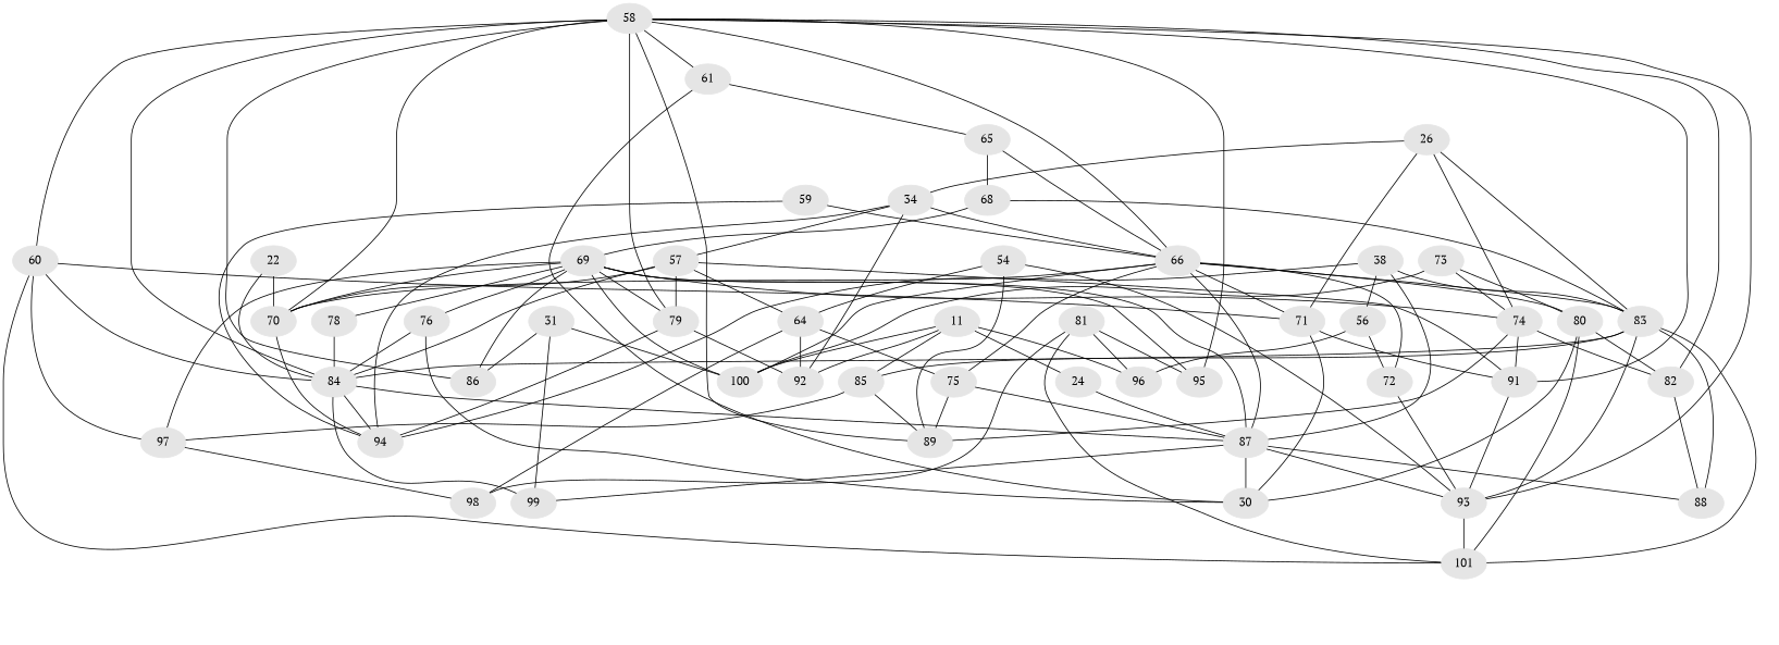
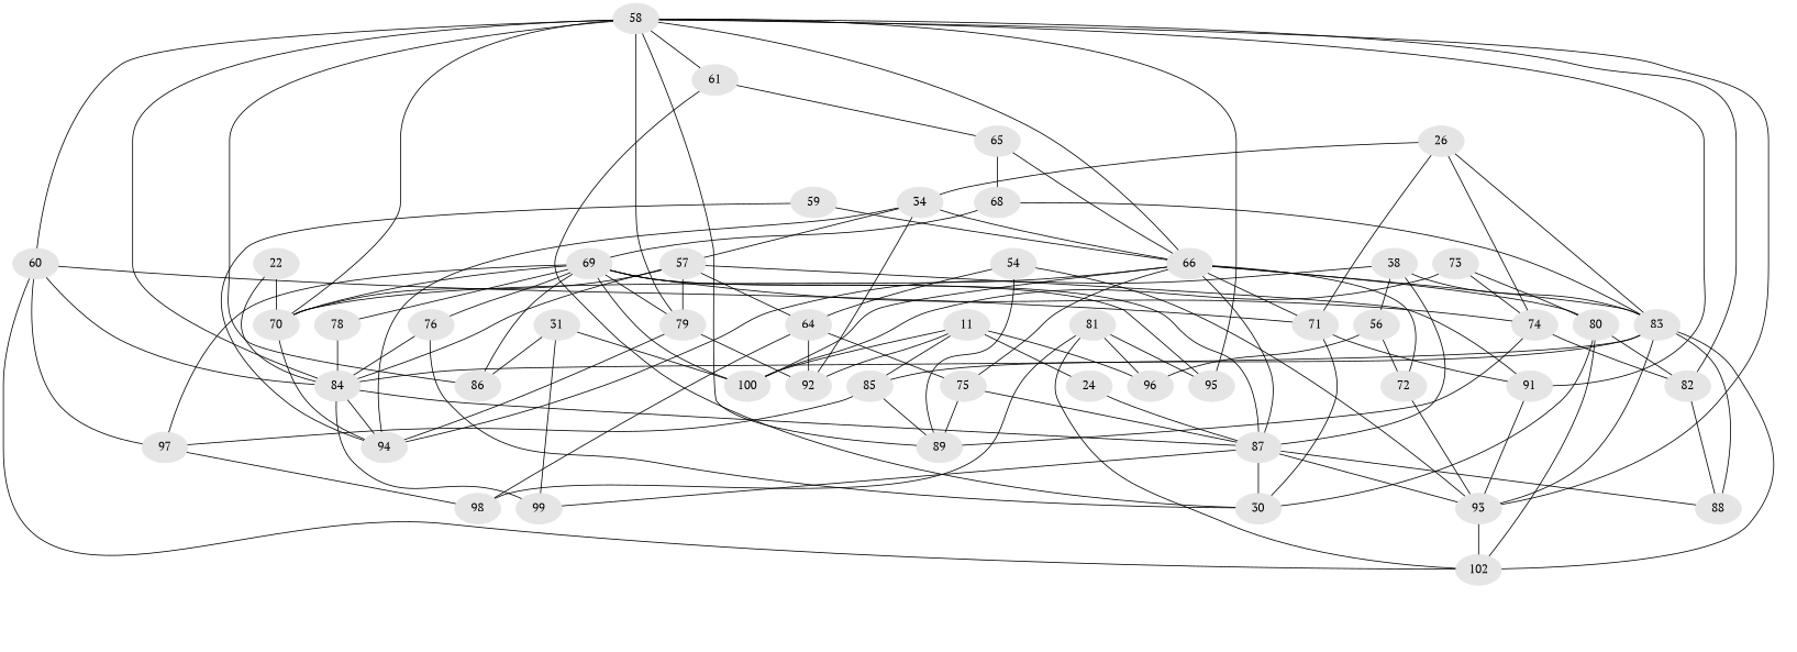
  graph {
    fontname="PT Serif"
    node [color=gray90 fontname="PT Serif" style=filled]
    edge [fontname="PT Serif"]
    11
    24
    85
    92
    96
    100 [super="+29"]
    87 [super="+47"]
    89 [super="+7"]
    97 [super="+42"]
    70 [super="+41"]
    94 [super="+9"]
    22
    84 [super="+62+46"]
    99 [super="+67"]
    93 [super="+15+55"]
    n16 [label=30 super="+36"]
    88 [super="+77"]
    26
    34
    71 [super="+63"]
    74 [super="+49"]
    83 [super="+1+51+17"]
    57 [super="+28+52"]
    66 [super="+21+37+50"]
    91 [super="+33"]
    82
-   101 [super="+53"]
+   101 [super="+53" label=102]
    31
    86
    64 [super="+2"]
    79
    72
    75
    80 [super="+48"]
    38 [super="+8"]
    56
    98
    54
    58 [super="+4+32+25+45"]
    60 [super="+19"]
    61
    95
    65
    59
    68
    69 [super="+30"]
    76
    78
    73 [super="+43"]
    81
    11 -- 24
    11 -- 85
    11 -- 92
    11 -- 96
    11 -- 100 [weight=2]
    24 -- 87
    85 -- 89
    85 -- 97
    87 -- 99
    87 -- 93
    87 -- n16
    87 -- 88
    97 -- 98
    70 -- 94
    22 -- 70
    22 -- 84 [weight=2]
    84 -- 87 [weight=2]
    84 -- 94
    84 -- 99
    93 -- 101 [weight=2]
    26 -- 34
    26 -- 71
    26 -- 74
    26 -- 83
    34 -- 92
    34 -- 94
    34 -- 57
    34 -- 66
    71 -- n16
    71 -- 91
    74 -- 89
-   74 -- 91 [weight=2]
    74 -- 82
    83 -- 85
    83 -- 84
    83 -- 93
    83 -- 88 [weight=2]
    83 -- 101
    57 -- 70 [weight=2]
    57 -- 84 [weight=2]
    57 -- 91
    57 -- 64
    57 -- 79
    66 -- 100
    66 -- 87 [weight=2]
    66 -- 70
    66 -- 71
    66 -- 83 [weight=4]
    66 -- 72
    66 -- 75
    66 -- 80
    91 -- 93
    82 -- 88
    31 -- 100
    31 -- 99 [weight=2]
    31 -- 86
    64 -- 92
    64 -- 75
    64 -- 98
    79 -- 92
    79 -- 94
    72 -- 93
    75 -- 87
    75 -- 89 [weight=2]
    80 -- n16
    80 -- 82
    80 -- 101
    38 -- 87
    38 -- 94
    38 -- 83 [weight=3]
    38 -- 56 [weight=2]
    56 -- 96
    56 -- 72
    54 -- 89
    54 -- 93
    54 -- 64
    58 -- 89
    58 -- 70 [weight=2]
    58 -- 84 [weight=4]
    58 -- 93
    58 -- 66 [weight=2]
    58 -- 91 [weight=2]
    58 -- 82
    58 -- 86
    58 -- 79 [weight=2]
    58 -- 60 [weight=3]
    58 -- 61
    58 -- 95
    60 -- 97 [weight=2]
    60 -- 84
    60 -- 71
    60 -- 101
    61 -- n16
    61 -- 65
    65 -- 66
    65 -- 68
    59 -- 94
    59 -- 66
    68 -- 83
    68 -- 69
    69 -- 100
    69 -- 87
    69 -- 97 [weight=2]
    69 -- 70
    69 -- 74
    69 -- 86
    69 -- 79
    69 -- 95
    69 -- 76
    69 -- 78
    76 -- 84
    76 -- n16
    78 -- 84
    73 -- 100 [weight=2]
    73 -- 74
    73 -- 80
    81 -- 96
    81 -- 101
    81 -- 98
    81 -- 95
  }
